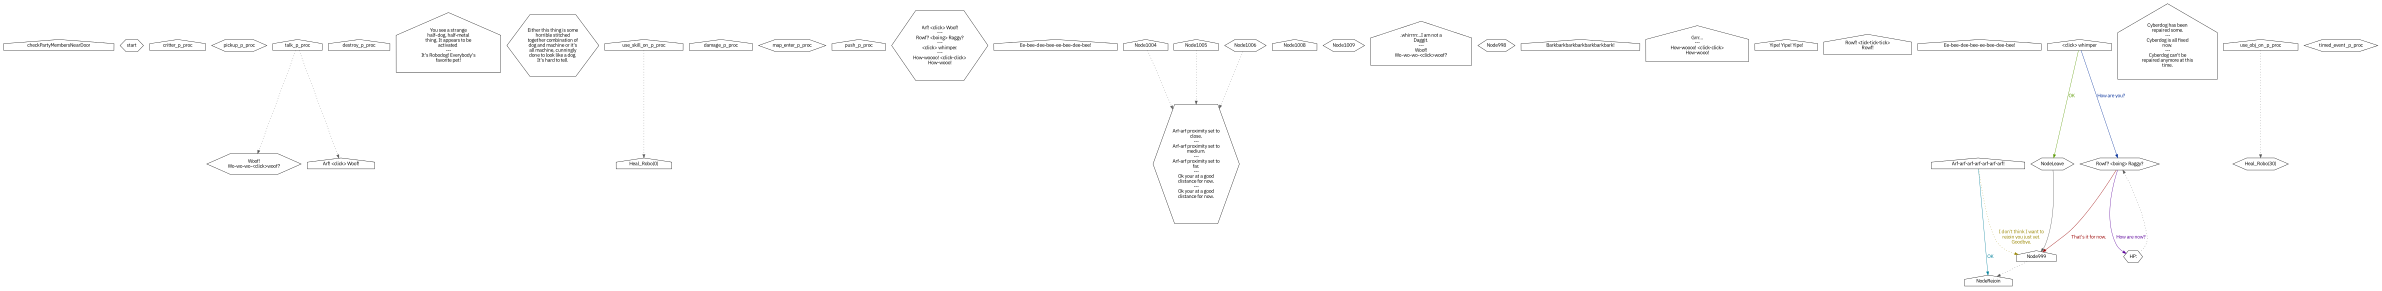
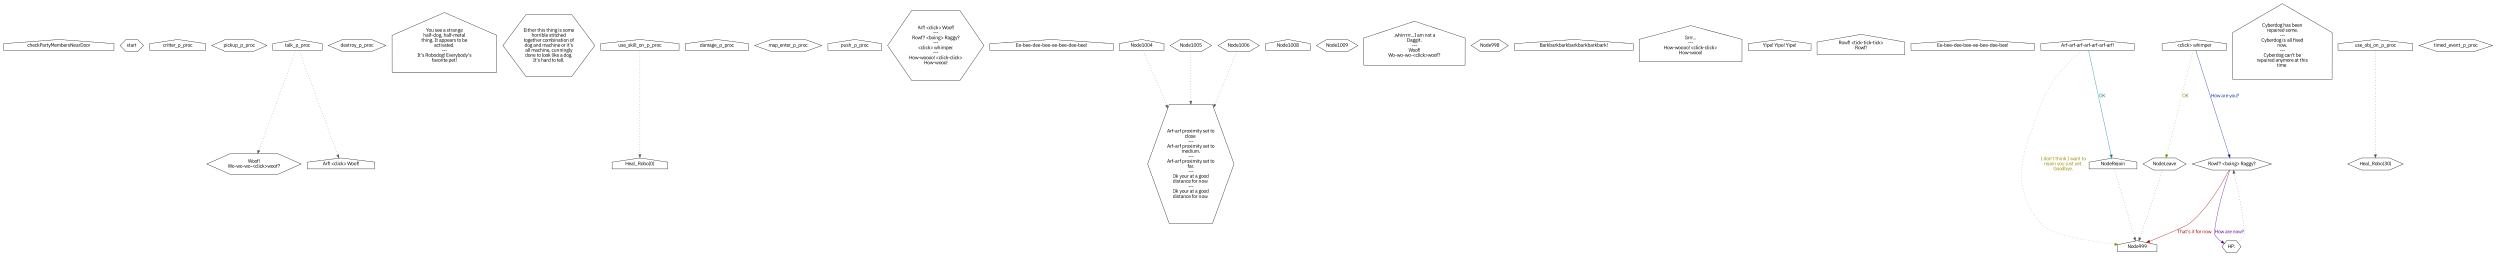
  digraph {
    fontname="IBM Plex Sans"
    node [color="#000000" fillcolor="#FFFFFF" fontname="IBM Plex Sans" shape=house style=filled]
    edge [color="#555555" fontname="IBM Plex Sans" style=dotted]
    checkPartyMembersNearDoor
    start [shape=hexagon]
    critter_p_proc
    pickup_p_proc [shape=hexagon]
    n5 [label="Woof!\nWo-wo-wo-<click>woof?" shape=hexagon]
    talk_p_proc
    n7 [label="Arf! <click> Woof!"]
-   destroy_p_proc
+   destroy_p_proc [shape=hexagon]
    n9 [label="You see a strange\nhalf-dog, half-metal\nthing. It appears to be\nactivated.\n---\nIt's Robodog! Everybody's\nfavorite pet!"]
    n10 [label="Either this thing is some\nhorrible stitched\ntogether combination of\ndog and machine or it's\nall machine, cunningly\ndone to look like a dog.\nIt's hard to tell." shape=hexagon]
    "Heal_Robo(0)" [color="" fillcolor="" style=""]
    use_skill_on_p_proc
    damage_p_proc
    map_enter_p_proc [shape=hexagon]
    push_p_proc
    n16 [label="Arf! <click> Woof!\n---\nRowf? <boing> Raggy?\n---\n<click> whimper.\n---\nHow-woooo! <click-click>\nHow-wooo!" shape=hexagon]
    n17 [label="Ee-bee-dee-bee-ee-bee-dee-bee!"]
    n18 [label="Arf-arf proximity set to\nclose.\n---\nArf-arf proximity set to\nmedium.\n---\nArf-arf proximity set to\nfar.\n---\nOk your at a good\ndistance for now.\n---\nOk your at a good\ndistance for now." shape=hexagon]
    Node1004
-   Node1005
+   Node1005 [shape=hexagon]
    Node1006 [shape=hexagon]
    Node1008
    Node1009 [shape=hexagon]
    n24 [label=".whirrrrr...I am not a\nDaggit.\n---\nWoof!\nWo-wo-wo-<click>woof?"]
    Node998 [shape=hexagon]
    n26 [label="Barkbarkbarkbarkbarkbarkbark!"]
    n27 [label="Grrr...\n---\nHow-woooo! <click-click>\nHow-wooo!"]
    n28 [label="Yipe! Yipe! Yipe!"]
    n29 [label="Rowf! <tick-tick-tick>\nRowf!"]
    n30 [label="Ee-bee-dee-bee-ee-bee-dee-bee!"]
    n31 [label="Arf-arf-arf-arf-arf-arf-arf!"]
    Node999
    NodeRejoin
    n34 [label="Rowf? <boing> Raggy?" shape=hexagon]
    n35 [label="HP:" shape=hexagon]
    n36 [label="<click> whimper"]
    NodeLeave [shape=hexagon]
    n38 [label="Cyberdog has been\nrepaired some.\n---\nCyberdog is all fixed\nnow.\n---\nCyberdog can't be\nrepaired anymore at this\ntime."]
    "Heal_Robo(30)" [shape=hexagon color="" fillcolor="" style=""]
    use_obj_on_p_proc
    timed_event_p_proc [shape=hexagon]
    talk_p_proc -> n5
    talk_p_proc -> n7
    use_skill_on_p_proc -> "Heal_Robo(0)"
    Node1004 -> n18
    Node1005 -> n18
    Node1006 -> n18
    n31 -> Node999 [color="#998600" fontcolor="#998600" label="I don't think I want to\nrejoin you just yet.\nGoodbye."]
    n31 -> NodeRejoin [color="#007F99" fontcolor="#007F99" label=OK style=""]
-   Node999 -> NodeRejoin
+   NodeRejoin -> Node999
    n34 -> Node999 [color="#990000" fontcolor="#990000" label="That's it for now." style=""]
    n34 -> n35 [color="#590099" fontcolor="#590099" label="How are now?" style=""]
    n35 -> n34
    n36 -> n34 [color="#002C99" fontcolor="#002C99" label="How are you?" style=""]
-   n36 -> NodeLeave [color="#599900" fontcolor="#599900" label=OK style=""]
-   NodeLeave -> Node999 [style=solid]
+   n36 -> NodeLeave [color="#599900" fontcolor="#599900" label=OK]
+   NodeLeave -> Node999
    use_obj_on_p_proc -> "Heal_Robo(30)"
  }
